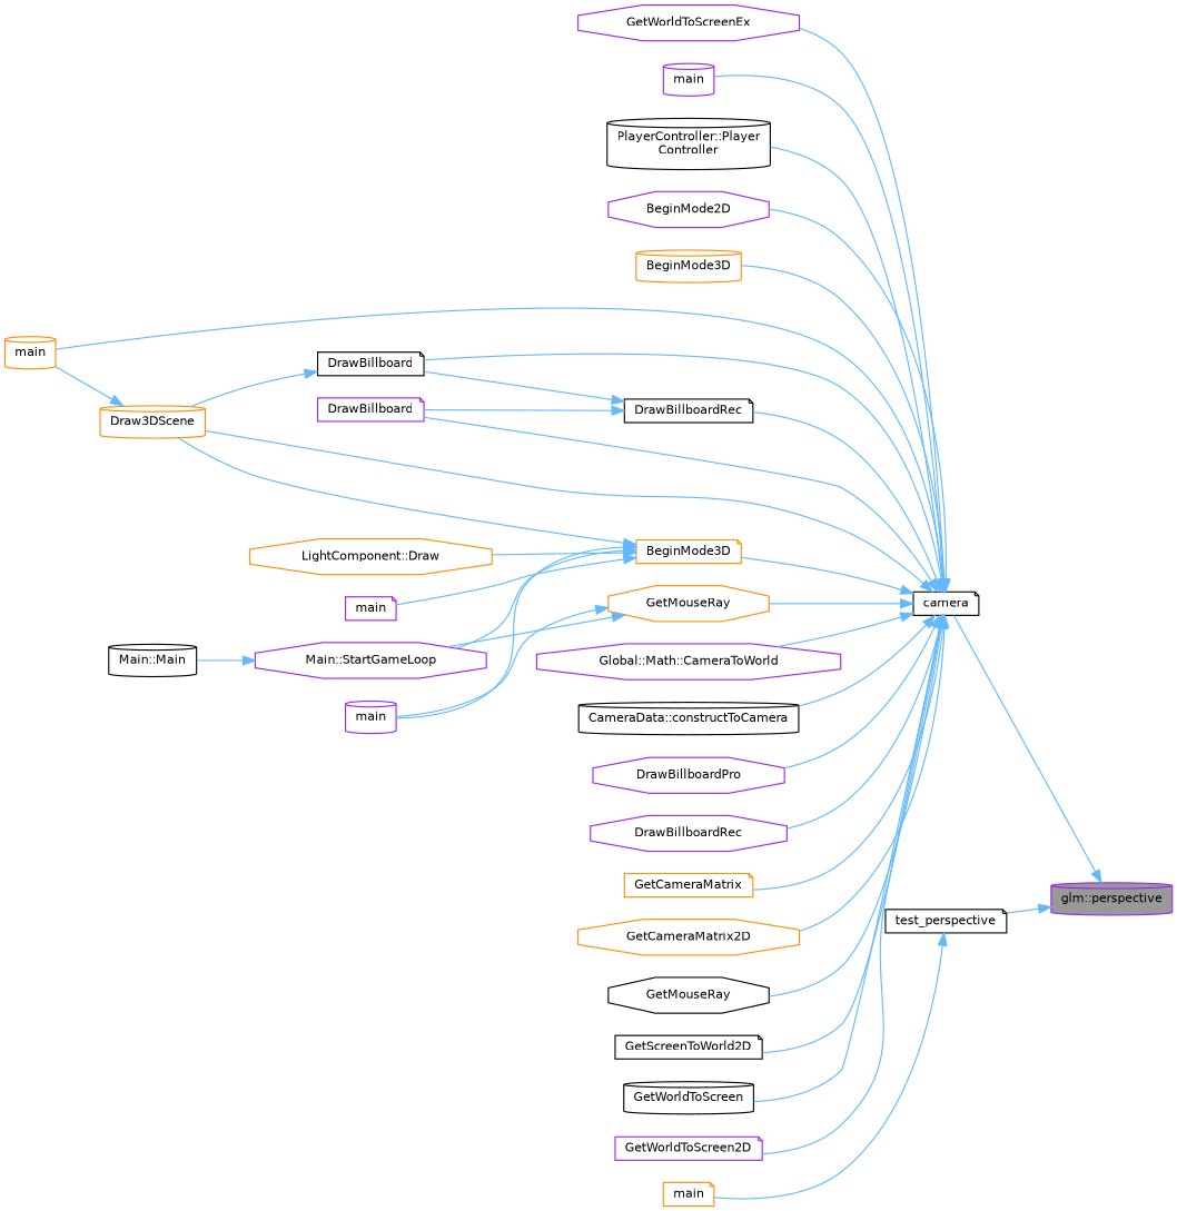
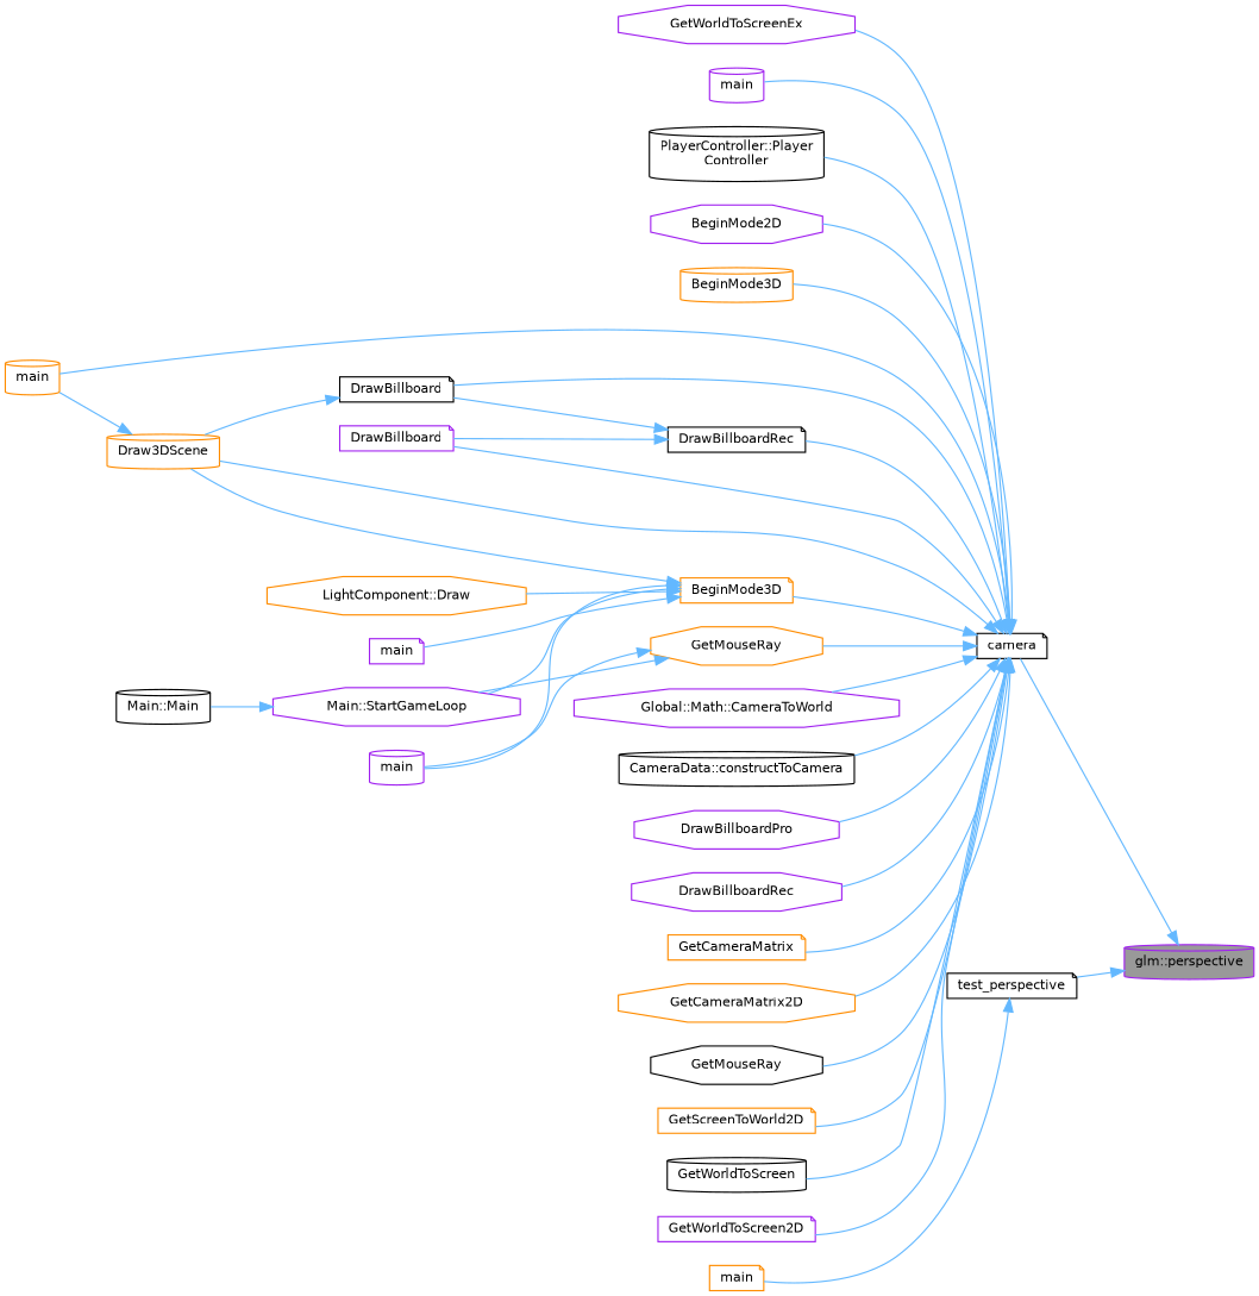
  digraph {
    rankdir=RL
    node [color=purple fillcolor=white fontname=Helvetica fontsize=10 shape=note style=filled]
    edge [color=steelblue1 dir=back fontname=Helvetica fontsize=10 labelfontname=Helvetica labelfontsize=10 style=solid]
    n1 [fillcolor=grey60 fontcolor=black height=0.2 label="glm::perspective" shape=cylinder width=0.4]
    n2 [color=black height=0.2 label=camera width=0.4]
    n3 [color=black height=0.2 label=test_perspective width=0.4]
    n4 [height=0.2 label=BeginMode2D shape=octagon width=0.4]
    n5 [color=darkorange height=0.2 label=BeginMode3D shape=cylinder width=0.4]
    n6 [color=darkorange height=0.2 label=BeginMode3D width=0.4]
    n7 [color=darkorange height=0.2 label=Draw3DScene shape=cylinder width=0.4]
    n8 [color=darkorange height=0.2 label=main shape=cylinder width=0.4]
    n9 [height=0.2 label="Global::Math::CameraToWorld" shape=octagon width=0.4]
    n10 [color=black height=0.2 label="CameraData::constructToCamera" shape=cylinder width=0.4]
    n11 [height=0.2 label=DrawBillboard width=0.4]
    n12 [color=black height=0.2 label=DrawBillboard width=0.4]
    n13 [height=0.2 label=DrawBillboardPro shape=octagon width=0.4]
    n14 [height=0.2 label=DrawBillboardRec shape=octagon width=0.4]
    n15 [color=black height=0.2 label=DrawBillboardRec width=0.4]
    n16 [color=darkorange height=0.2 label=GetCameraMatrix width=0.4]
    n17 [color=darkorange height=0.2 label=GetCameraMatrix2D shape=octagon width=0.4]
    n18 [color=black height=0.2 label=GetMouseRay shape=octagon width=0.4]
    n19 [color=darkorange height=0.2 label=GetMouseRay shape=octagon width=0.4]
-   n20 [color=black height=0.2 label=GetScreenToWorld2D width=0.4]
+   n20 [color=darkorange height=0.2 label=GetScreenToWorld2D width=0.4]
    n21 [color=black height=0.2 label=GetWorldToScreen shape=cylinder width=0.4]
    n22 [height=0.2 label=GetWorldToScreen2D width=0.4]
    n23 [height=0.2 label=GetWorldToScreenEx shape=octagon width=0.4]
    n24 [height=0.2 label=main shape=cylinder width=0.4]
    n25 [color=black height=0.2 label="PlayerController::Player\lController" shape=cylinder width=0.4]
    n26 [color=darkorange height=0.2 label=main width=0.4]
    n27 [color=darkorange height=0.2 label="LightComponent::Draw" shape=octagon width=0.4]
    n28 [height=0.2 label=main width=0.4]
    n29 [height=0.2 label=main shape=cylinder width=0.4]
    n30 [height=0.2 label="Main::StartGameLoop" shape=octagon width=0.4]
    n31 [color=black height=0.2 label="Main::Main" shape=cylinder width=0.4]
    n1 -> n2
    n1 -> n3
    n2 -> n4
    n2 -> n5
    n2 -> n6
    n2 -> n7
    n2 -> n8
    n2 -> n9
    n2 -> n10
    n2 -> n11
    n2 -> n12
    n2 -> n13
    n2 -> n14
    n2 -> n15
    n2 -> n16
    n2 -> n17
    n2 -> n18
    n2 -> n19
    n2 -> n20
    n2 -> n21
    n2 -> n22
    n2 -> n23
    n2 -> n24
    n2 -> n25
    n3 -> n26
    n6 -> n7
    n6 -> n27
    n6 -> n28
    n6 -> n29
    n6 -> n30
    n7 -> n8
    n12 -> n7
    n15 -> n11
    n15 -> n12
    n19 -> n29
    n19 -> n30
    n30 -> n31
  }
